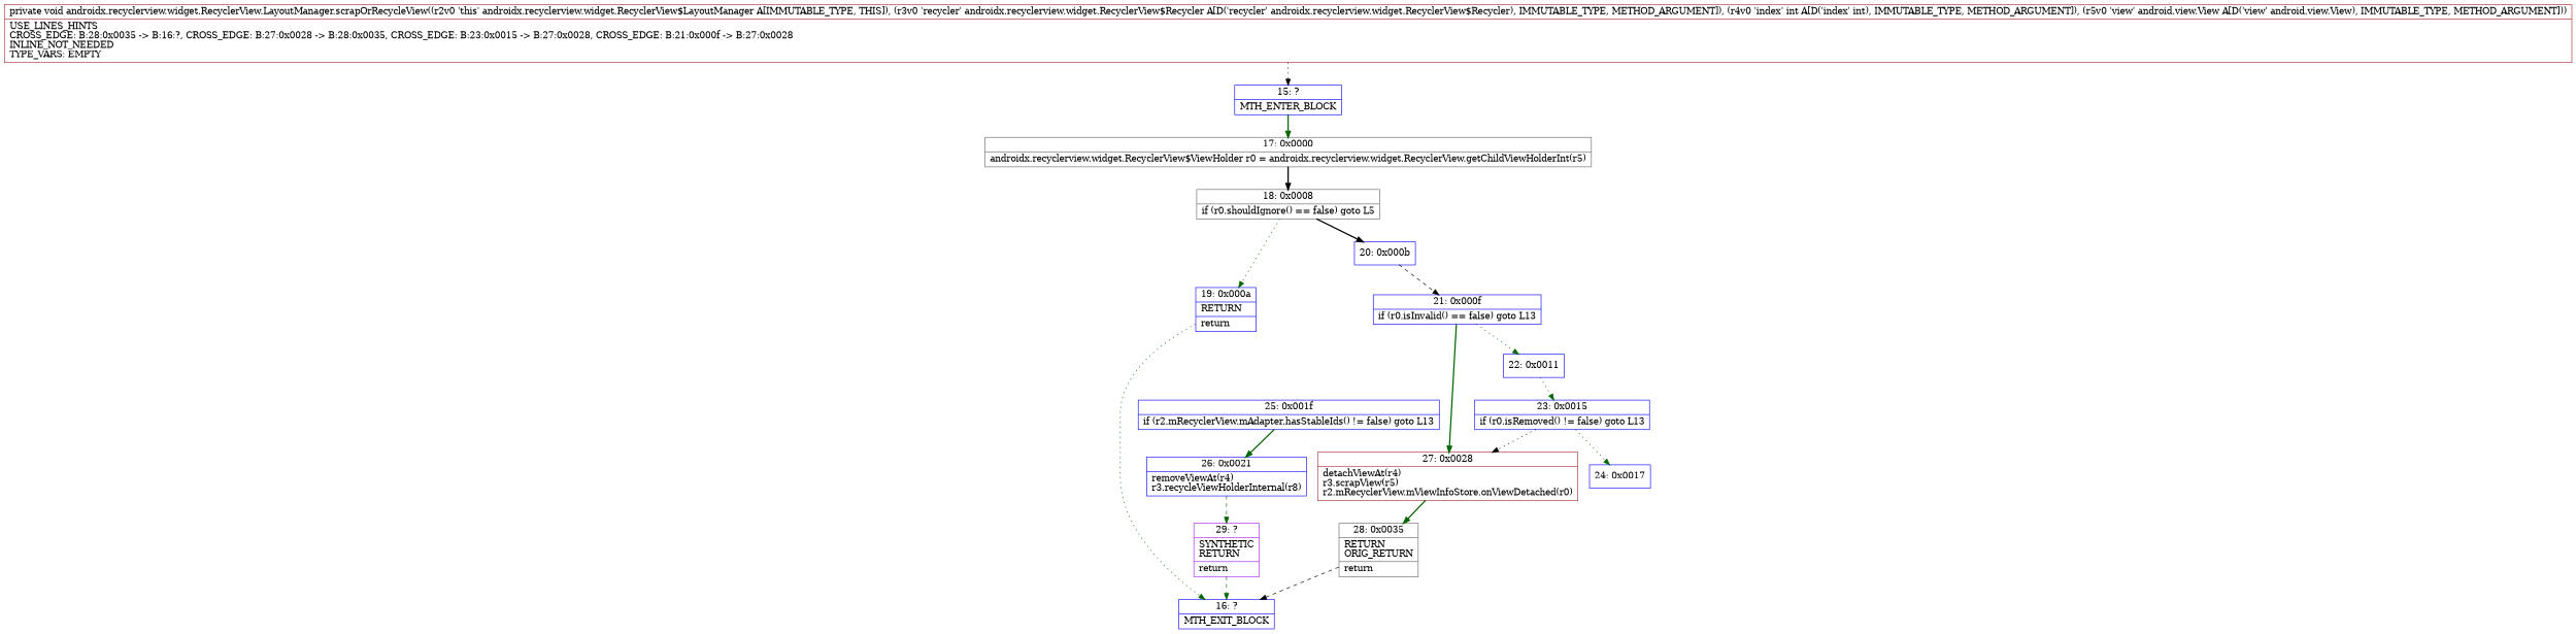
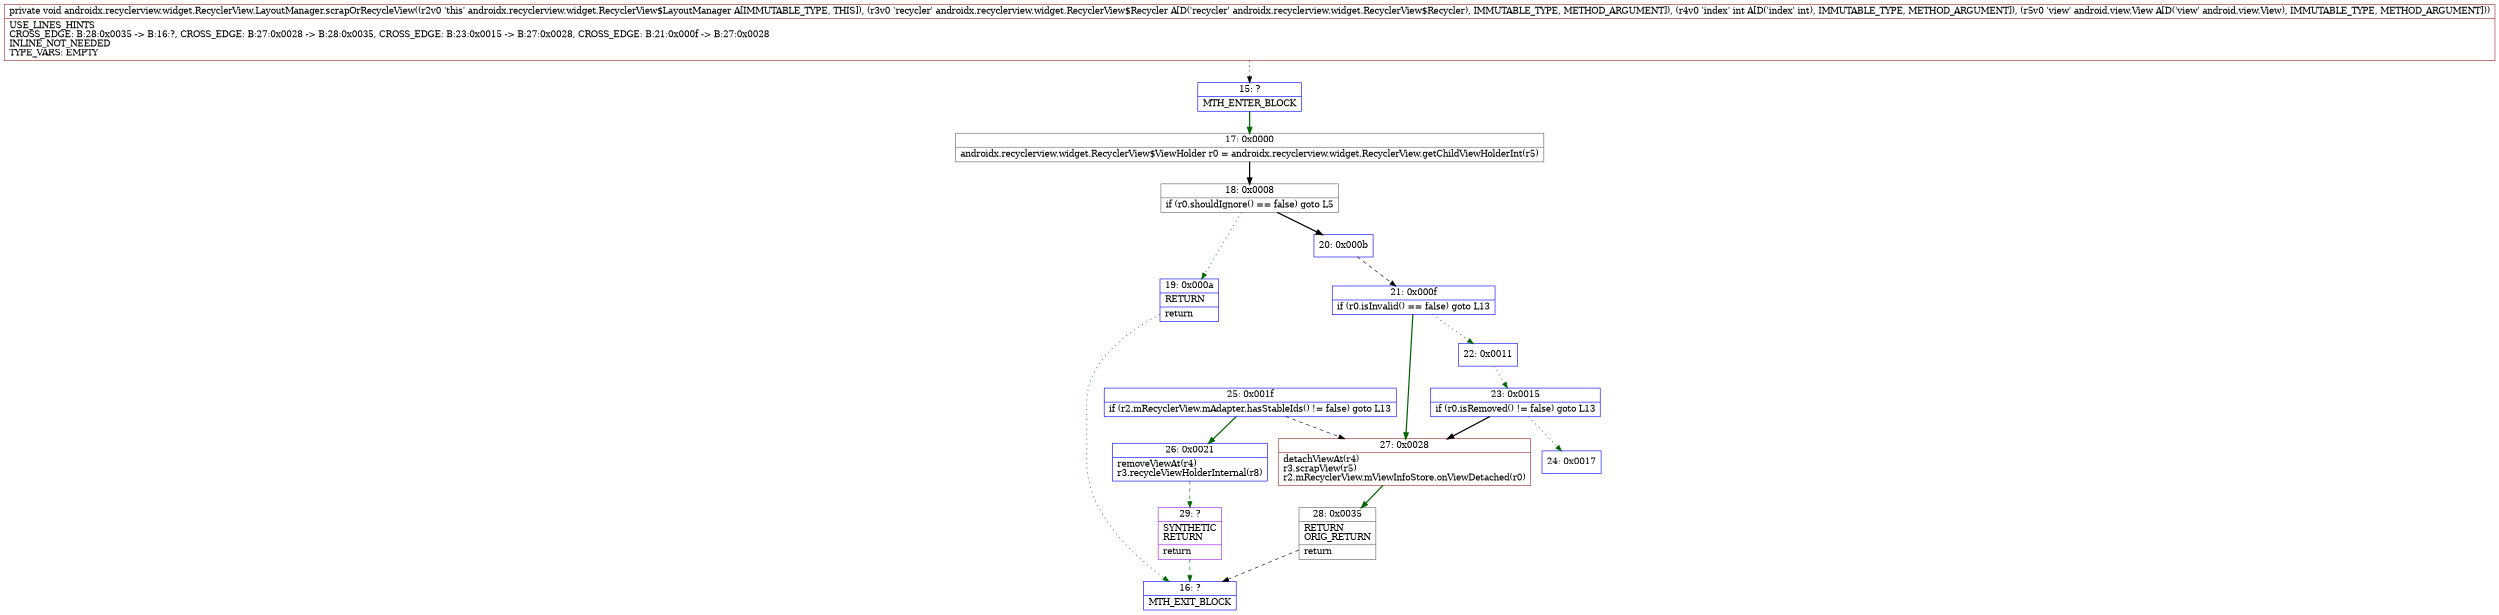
  digraph {
    node [color=blue shape=record]
    edge [color=darkgreen style=bold]
    n1 [label="{15\:\ ?|MTH_ENTER_BLOCK\l}"]
    n2 [color=gray40 label="{17\:\ 0x0000|androidx.recyclerview.widget.RecyclerView$ViewHolder r0 = androidx.recyclerview.widget.RecyclerView.getChildViewHolderInt(r5)\l}"]
    n3 [color=gray40 label="{18\:\ 0x0008|if (r0.shouldIgnore() == false) goto L5\l}"]
    n4 [label="{19\:\ 0x000a|RETURN\l|return\l}"]
    n5 [label="{20\:\ 0x000b}"]
    n6 [label="{16\:\ ?|MTH_EXIT_BLOCK\l}"]
    n7 [label="{21\:\ 0x000f|if (r0.isInvalid() == false) goto L13\l}"]
    n8 [label="{22\:\ 0x0011}"]
    n9 [color=brown label="{27\:\ 0x0028|detachViewAt(r4)\lr3.scrapView(r5)\lr2.mRecyclerView.mViewInfoStore.onViewDetached(r0)\l}"]
    n10 [label="{23\:\ 0x0015|if (r0.isRemoved() != false) goto L13\l}"]
    n11 [color=gray40 label="{28\:\ 0x0035|RETURN\lORIG_RETURN\l|return\l}"]
    n12 [label="{24\:\ 0x0017}"]
    n13 [label="{25\:\ 0x001f|if (r2.mRecyclerView.mAdapter.hasStableIds() != false) goto L13\l}"]
    n14 [label="{26\:\ 0x0021|removeViewAt(r4)\lr3.recycleViewHolderInternal(r8)\l}"]
    n15 [color=purple label="{29\:\ ?|SYNTHETIC\lRETURN\l|return\l}"]
    n16 [color=brown label="{private void androidx.recyclerview.widget.RecyclerView.LayoutManager.scrapOrRecycleView((r2v0 'this' androidx.recyclerview.widget.RecyclerView$LayoutManager A[IMMUTABLE_TYPE, THIS]), (r3v0 'recycler' androidx.recyclerview.widget.RecyclerView$Recycler A[D('recycler' androidx.recyclerview.widget.RecyclerView$Recycler), IMMUTABLE_TYPE, METHOD_ARGUMENT]), (r4v0 'index' int A[D('index' int), IMMUTABLE_TYPE, METHOD_ARGUMENT]), (r5v0 'view' android.view.View A[D('view' android.view.View), IMMUTABLE_TYPE, METHOD_ARGUMENT]))  | USE_LINES_HINTS\lCROSS_EDGE: B:28:0x0035 \-\> B:16:?, CROSS_EDGE: B:27:0x0028 \-\> B:28:0x0035, CROSS_EDGE: B:23:0x0015 \-\> B:27:0x0028, CROSS_EDGE: B:21:0x000f \-\> B:27:0x0028\lINLINE_NOT_NEEDED\lTYPE_VARS: EMPTY\l}"]
    n1 -> n2
    n2 -> n3 [color=black]
    n3 -> n4 [style=dotted]
    n3 -> n5 [color=black]
    n4 -> n6 [style=dotted]
    n5 -> n7 [color=black style=dashed]
    n7 -> n8 [style=dotted]
    n7 -> n9
    n8 -> n10 [style=dotted]
    n9 -> n11
-   n10 -> n9 [color=black style=dotted]
+   n10 -> n9 [color=black]
    n10 -> n12 [style=dotted]
    n11 -> n6 [color=black style=dashed]
+   n13 -> n9 [color=black style=dashed]
    n13 -> n14
    n14 -> n15 [style=dashed]
    n15 -> n6 [style=dashed]
    n16 -> n1 [color=black style=dotted]
  }
